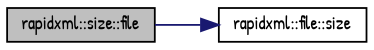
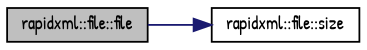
  digraph {
    rankdir=LR
    fontname="Patrick Hand"
    node [color=black fontname="Patrick Hand" fontsize=10 shape=record style=filled]
-   n1 [fillcolor=grey75 fontcolor=black height=0.2 label="rapidxml::size::file" width=0.4]
+   n1 [fillcolor=grey75 fontcolor=black height=0.2 label="rapidxml::file::file" width=0.4]
    n2 [fillcolor=white height=0.2 label="rapidxml::file::size" width=0.4]
    n1 -> n2 [color=midnightblue fontname="Patrick Hand" fontsize=10 labelfontname=Verdana labelfontsize=10 style=solid]
  }
